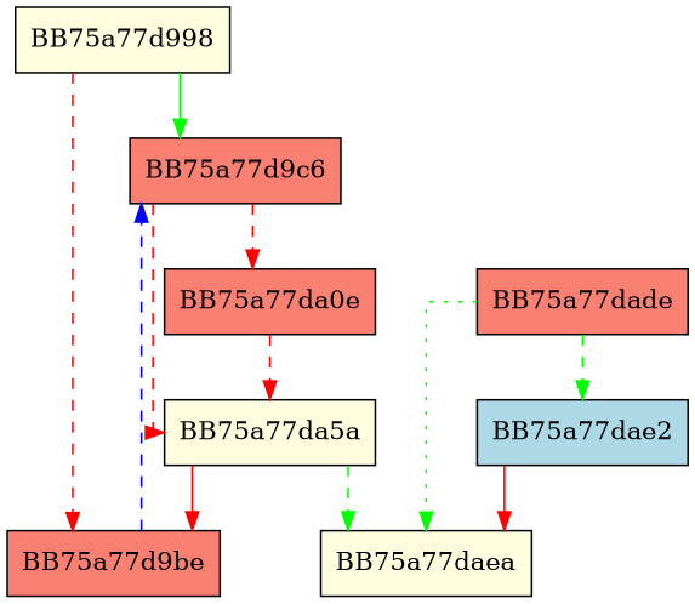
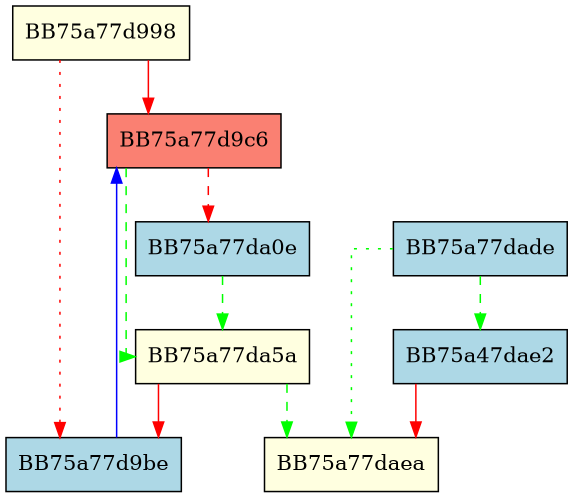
  digraph {
    splines=ortho
    node [fillcolor=lightyellow shape=box style=filled]
    edge [color=green style=dashed]
    n1 [fillcolor=salmon label=BB75a77d9c6]
    BB75a77d998
-   BB75a77d9be [fillcolor=salmon]
+   BB75a77d9be [fillcolor=lightblue]
    BB75a77da5a
-   BB75a77da0e [fillcolor=salmon]
+   BB75a77da0e [fillcolor=lightblue]
    BB75a77daea
-   BB75a77dade [fillcolor=salmon]
-   BB75a77dae2 [fillcolor=lightblue]
-   n1 -> BB75a77da5a [color=red]
+   BB75a77dade [fillcolor=lightblue]
+   BB75a77dae2 [fillcolor=lightblue label=BB75a47dae2]
+   n1 -> BB75a77da5a
    n1 -> BB75a77da0e [color=red]
-   BB75a77d998 -> n1 [style=solid]
-   BB75a77d998 -> BB75a77d9be [color=red]
-   BB75a77d9be -> n1 [color=blue]
+   BB75a77d998 -> n1 [color=red style=solid]
+   BB75a77d998 -> BB75a77d9be [color=red style=dotted]
+   BB75a77d9be -> n1 [color=blue style=solid]
    BB75a77da5a -> BB75a77d9be [color=red style=solid]
    BB75a77da5a -> BB75a77daea
-   BB75a77da0e -> BB75a77da5a [color=red]
+   BB75a77da0e -> BB75a77da5a
    BB75a77dade -> BB75a77daea [style=dotted]
    BB75a77dade -> BB75a77dae2
    BB75a77dae2 -> BB75a77daea [color=red style=solid]
  }
